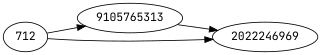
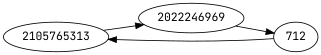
  strict digraph {
    fontname="JetBrains Mono"
    rankdir=LR
    node [fontname="JetBrains Mono"]
    edge [fontname="JetBrains Mono"]
-   2105765313 [label=9105765313]
+   2105765313
    2022246969
    712
    2105765313 -> 2022246969
-   712 -> 2022246969
+   2022246969 -> 712
    712 -> 2105765313
  }
